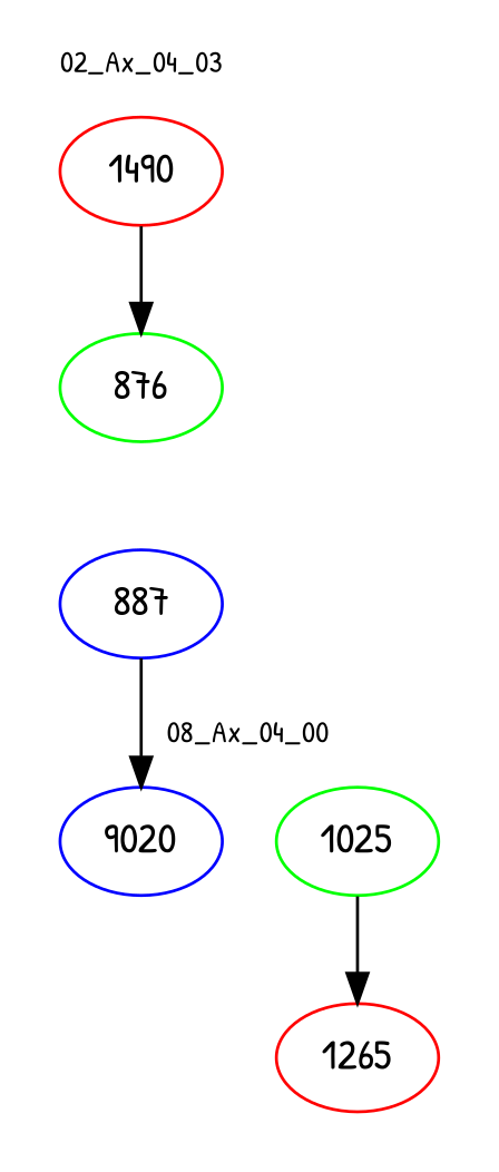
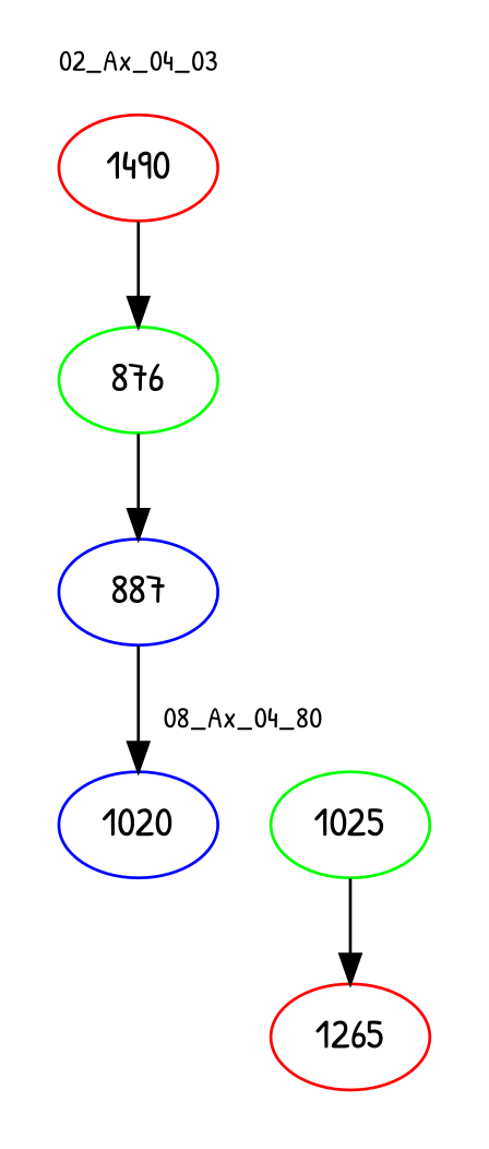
  digraph {
    fontname="Patrick Hand"
    node [color=green fontname="Patrick Hand"]
    edge [color=black fontname="Patrick Hand"]
    n1 [label=876]
    n2 [color=red label=1490]
    n3 [color=blue label=887]
    n4 [label=1025]
-   n5 [color=blue label=9020]
+   n5 [color=blue label=1020]
    n6 [color=red label=1265]
    subgraph cluster_1 {
      color=white
      fontsize=10
      label="02_Ax_04_03"
      n1
      n2
      n3
    }
    subgraph cluster_2 {
      color=white
      fontsize=10
-     label="08_Ax_04_00"
+     label="08_Ax_04_80"
      n4
      n5
      n6
    }
+   n1 -> n3
    n2 -> n1
    n3 -> n5
    n4 -> n6
  }
